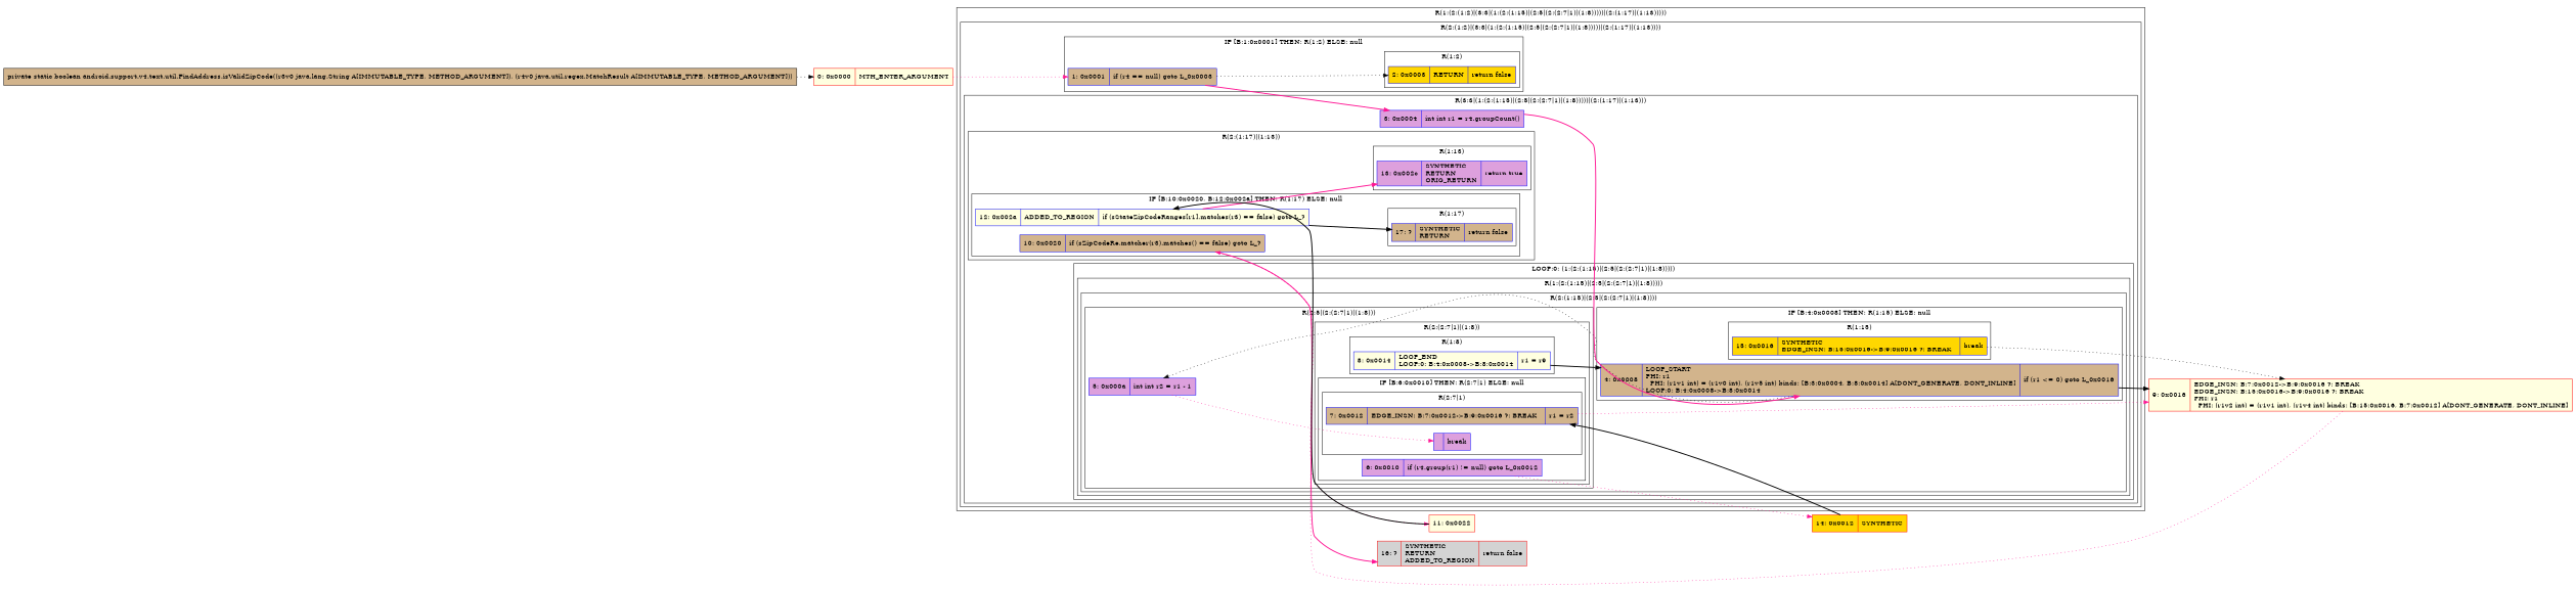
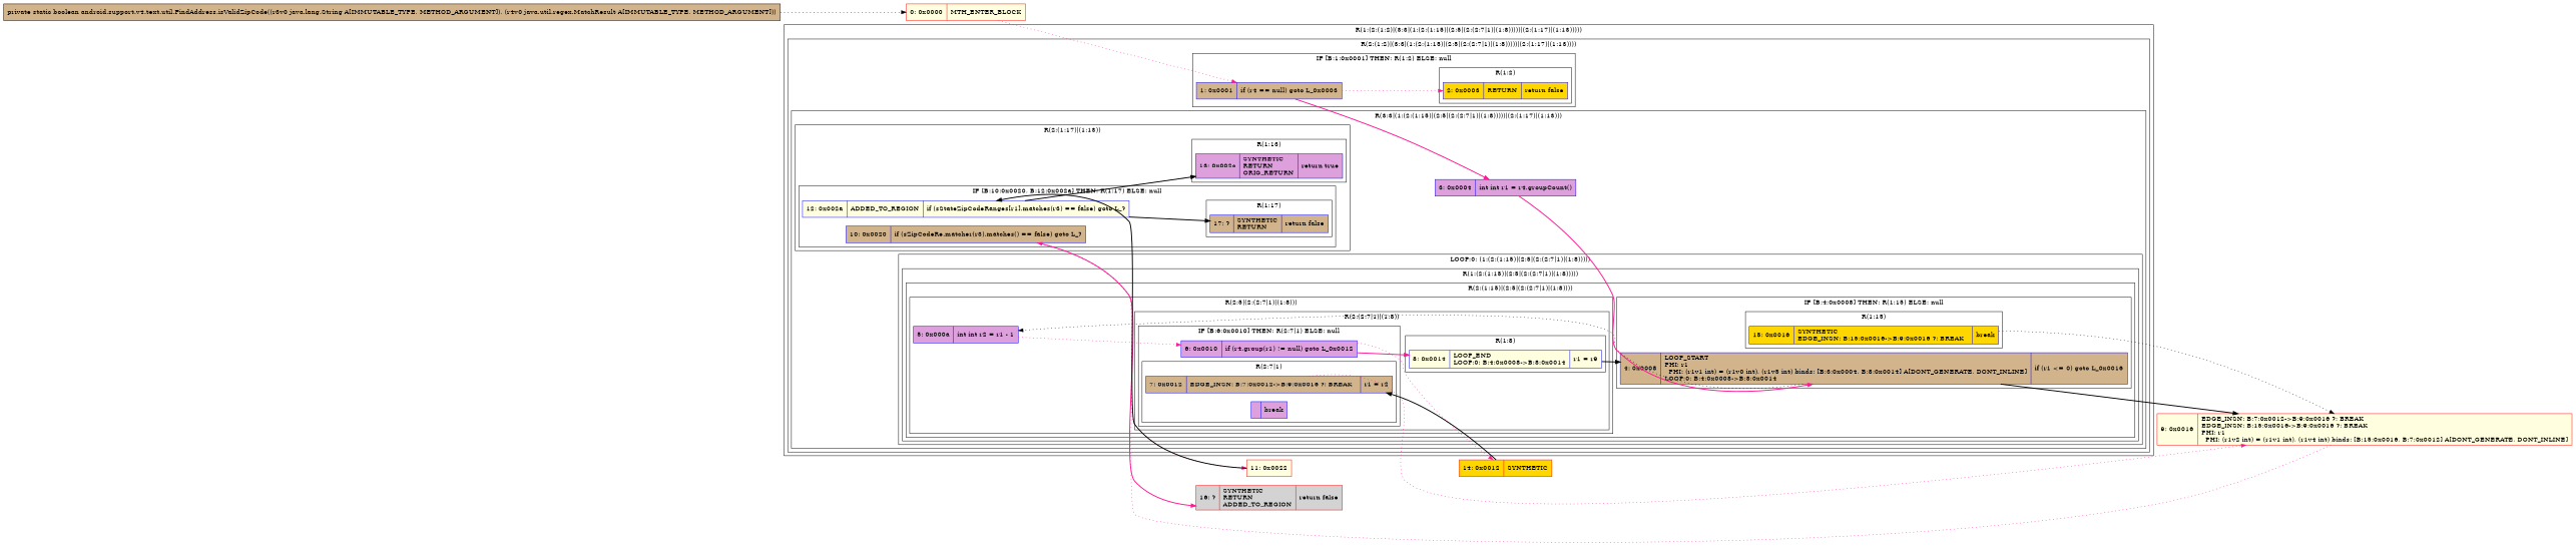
  digraph {
    rankdir=LR
    node [color=blue fillcolor=tan shape=record style=filled]
    edge [color=deeppink style=dotted]
    n1 [fillcolor=gold label="{2\:\ 0x0003|RETURN\l|return false\l}"]
    n2 [label="{1\:\ 0x0001|if (r4 == null) goto L_0x0003\l}"]
    n3 [fillcolor=gold label="{15\:\ 0x0016|SYNTHETIC\lEDGE_INSN: B:15:0x0016\-\>B:9:0x0016 ?: BREAK  \l|break\l}"]
    n4 [label="{4\:\ 0x0008|LOOP_START\lPHI: r1 \l  PHI: (r1v1 int) = (r1v0 int), (r1v5 int) binds: [B:3:0x0004, B:8:0x0014] A[DONT_GENERATE, DONT_INLINE]\lLOOP:0: B:4:0x0008\-\>B:8:0x0014\l|if (r1 \<= 0) goto L_0x0016\l}"]
    n5 [label="{7\:\ 0x0012|EDGE_INSN: B:7:0x0012\-\>B:9:0x0016 ?: BREAK  \l|r1 = r2\l}"]
    n6 [fillcolor=plum label="{|break\l}"]
    n7 [fillcolor=plum label="{6\:\ 0x0010|if (r4.group(r1) != null) goto L_0x0012\l}"]
    n8 [fillcolor=lightyellow label="{8\:\ 0x0014|LOOP_END\lLOOP:0: B:4:0x0008\-\>B:8:0x0014\l|r1 = r9\l}"]
    n9 [fillcolor=plum label="{5\:\ 0x000a|int int r2 = r1 \- 1\l}"]
    n10 [fillcolor=plum label="{13\:\ 0x002c|SYNTHETIC\lRETURN\lORIG_RETURN\l|return true\l}"]
    n11 [label="{17\:\ ?|SYNTHETIC\lRETURN\l|return false\l}"]
    n12 [label="{10\:\ 0x0020|if (sZipCodeRe.matcher(r3).matches() == false) goto L_?\l}"]
    n13 [fillcolor=lightyellow label="{12\:\ 0x002a|ADDED_TO_REGION\l|if (sStateZipCodeRanges[r1].matches(r3) == false) goto L_?\l}"]
    n14 [fillcolor=plum label="{3\:\ 0x0004|int int r1 = r4.groupCount()\l}"]
    n15 [color=red fillcolor=lightyellow label="{9\:\ 0x0016|EDGE_INSN: B:7:0x0012\-\>B:9:0x0016 ?: BREAK  \lEDGE_INSN: B:15:0x0016\-\>B:9:0x0016 ?: BREAK  \lPHI: r1 \l  PHI: (r1v2 int) = (r1v1 int), (r1v4 int) binds: [B:15:0x0016, B:7:0x0012] A[DONT_GENERATE, DONT_INLINE]\l}"]
    n16 [color=red fillcolor=gold label="{14\:\ 0x0012|SYNTHETIC\l}"]
    n17 [color=red fillcolor=lightyellow label="{11\:\ 0x0022}"]
    n18 [color=red fillcolor=lightgrey label="{16\:\ ?|SYNTHETIC\lRETURN\lADDED_TO_REGION\l|return false\l}"]
-   n19 [color=red fillcolor=lightyellow label="{0\:\ 0x0000|MTH_ENTER_ARGUMENT\l}"]
+   n19 [color=red fillcolor=lightyellow label="{0\:\ 0x0000|MTH_ENTER_BLOCK\l}"]
    n20 [label="{private static boolean android.support.v4.text.util.FindAddress.isValidZipCode((r3v0 java.lang.String A[IMMUTABLE_TYPE, METHOD_ARGUMENT]), (r4v0 java.util.regex.MatchResult A[IMMUTABLE_TYPE, METHOD_ARGUMENT])) }" color=""]
    subgraph cluster_1 {
      label="R(1:(2:(1:2)|(3:3|(1:(2:(1:15)|(2:5|(2:(2:7|1)|(1:8)))))|(2:(1:17)|(1:13)))))"
      subgraph cluster_2 {
        label="R(2:(1:2)|(3:3|(1:(2:(1:15)|(2:5|(2:(2:7|1)|(1:8)))))|(2:(1:17)|(1:13))))"
        subgraph cluster_3 {
          label="IF [B:1:0x0001] THEN: R(1:2) ELSE: null"
          n2
          subgraph cluster_4 {
            label="R(1:2)"
            n1
          }
        }
        subgraph cluster_5 {
          label="R(3:3|(1:(2:(1:15)|(2:5|(2:(2:7|1)|(1:8)))))|(2:(1:17)|(1:13)))"
          n14
          subgraph cluster_6 {
            label="LOOP:0: (1:(2:(1:15)|(2:5|(2:(2:7|1)|(1:8)))))"
            subgraph cluster_7 {
              label="R(1:(2:(1:15)|(2:5|(2:(2:7|1)|(1:8)))))"
              subgraph cluster_8 {
                label="R(2:(1:15)|(2:5|(2:(2:7|1)|(1:8))))"
                subgraph cluster_9 {
                  label="IF [B:4:0x0008] THEN: R(1:15) ELSE: null"
                  n4
                  subgraph cluster_10 {
                    label="R(1:15)"
                    n3
                  }
                }
                subgraph cluster_11 {
                  label="R(2:5|(2:(2:7|1)|(1:8)))"
                  n9
                  subgraph cluster_12 {
                    label="R(2:(2:7|1)|(1:8))"
                    subgraph cluster_13 {
                      label="IF [B:6:0x0010] THEN: R(2:7|1) ELSE: null"
                      n7
                      subgraph cluster_14 {
                        label="R(2:7|1)"
                        n5
                        n6
                      }
                    }
                    subgraph cluster_15 {
                      label="R(1:8)"
                      n8
                    }
                  }
                }
              }
            }
          }
          subgraph cluster_16 {
            label="R(2:(1:17)|(1:13))"
            subgraph cluster_17 {
              label="R(1:13)"
              n10
            }
            subgraph cluster_18 {
              label="IF [B:10:0x0020, B:12:0x002a] THEN: R(1:17) ELSE: null"
              n12
              n13
              subgraph cluster_19 {
                label="R(1:17)"
                n11
              }
            }
          }
        }
      }
    }
-   n2 -> n1 [color=black]
+   n2 -> n1
    n2 -> n14 [style=bold]
    n3 -> n15 [color=black]
    n4 -> n9 [color=black]
    n4 -> n15 [color=black style=bold]
    n5 -> n15
+   n7 -> n8 [style=bold]
    n7 -> n16
    n8 -> n4 [color=black style=bold]
-   n9 -> n6
+   n9 -> n7
    n12 -> n17
    n12 -> n18 [style=bold]
-   n13 -> n10 [style=bold]
+   n13 -> n10 [color=black style=bold]
    n13 -> n11 [color=black style=bold]
    n14 -> n4 [style=bold]
    n15 -> n12
    n16 -> n5 [color=black style=bold]
    n17 -> n13 [color=black style=bold]
    n19 -> n2
    n20 -> n19 [color=black]
  }
